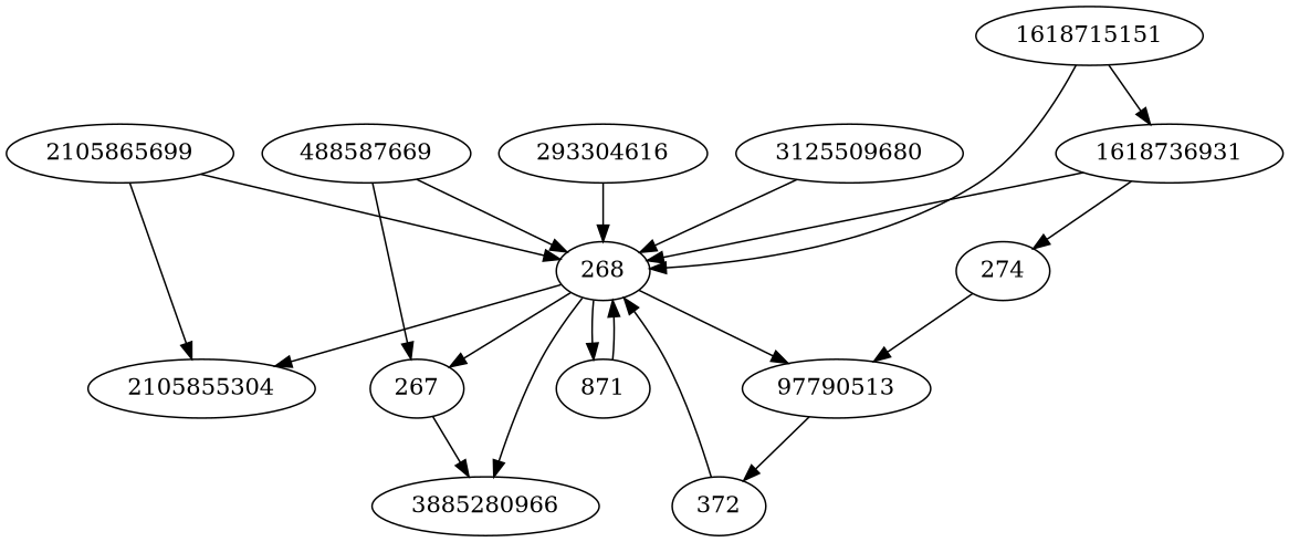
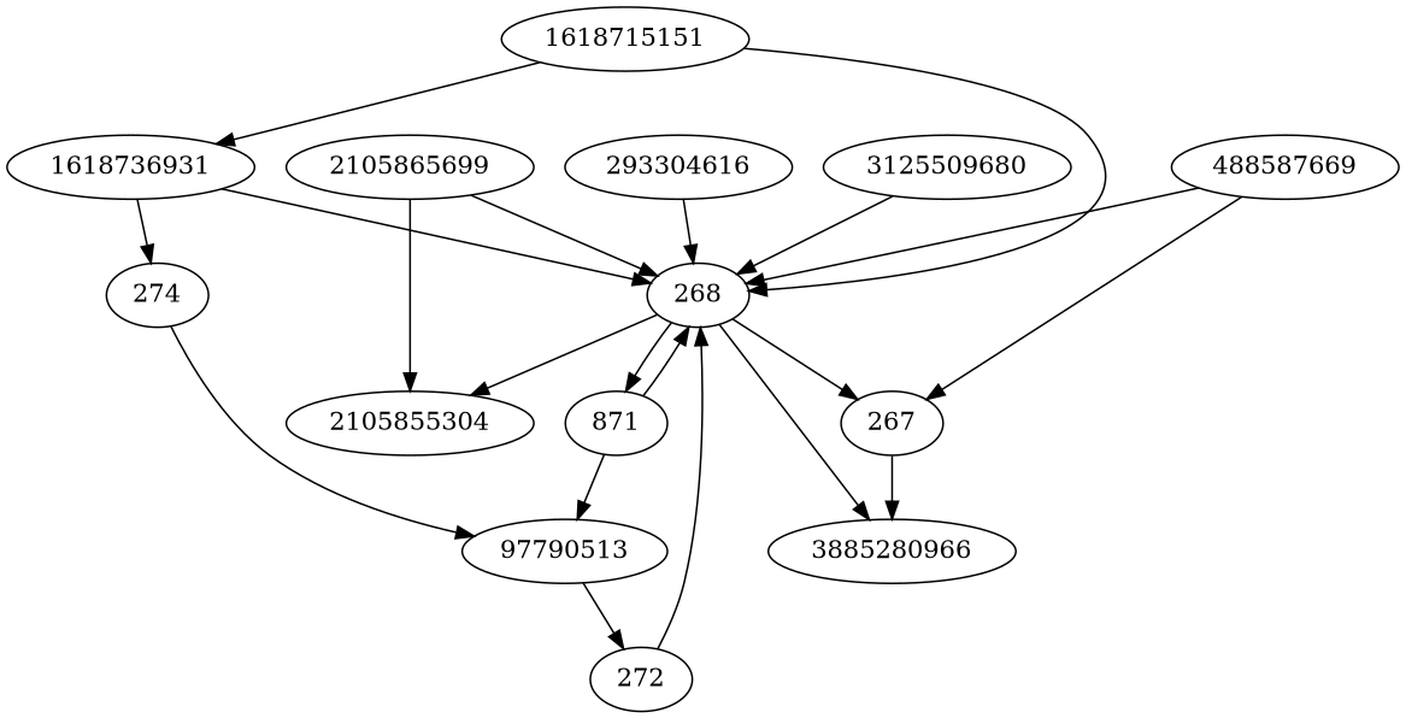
  strict digraph {
    1618736931
    268
    274
    2105855304
    267
    3885280966
    n7 [label=871]
    97790513
    2105865699
    293304616
-   272 [label=372]
+   272
    3125509680
    1618715151
    488587669
    1618736931 -> 268
    1618736931 -> 274
    268 -> 2105855304
    268 -> 267
    268 -> 3885280966
    268 -> n7
-   268 -> 97790513
+   n7 -> 97790513
    274 -> 97790513
    267 -> 3885280966
    n7 -> 268
    97790513 -> 272
    2105865699 -> 268
    2105865699 -> 2105855304
    293304616 -> 268
    272 -> 268
    3125509680 -> 268
    1618715151 -> 1618736931
    1618715151 -> 268
    488587669 -> 268
    488587669 -> 267
  }
